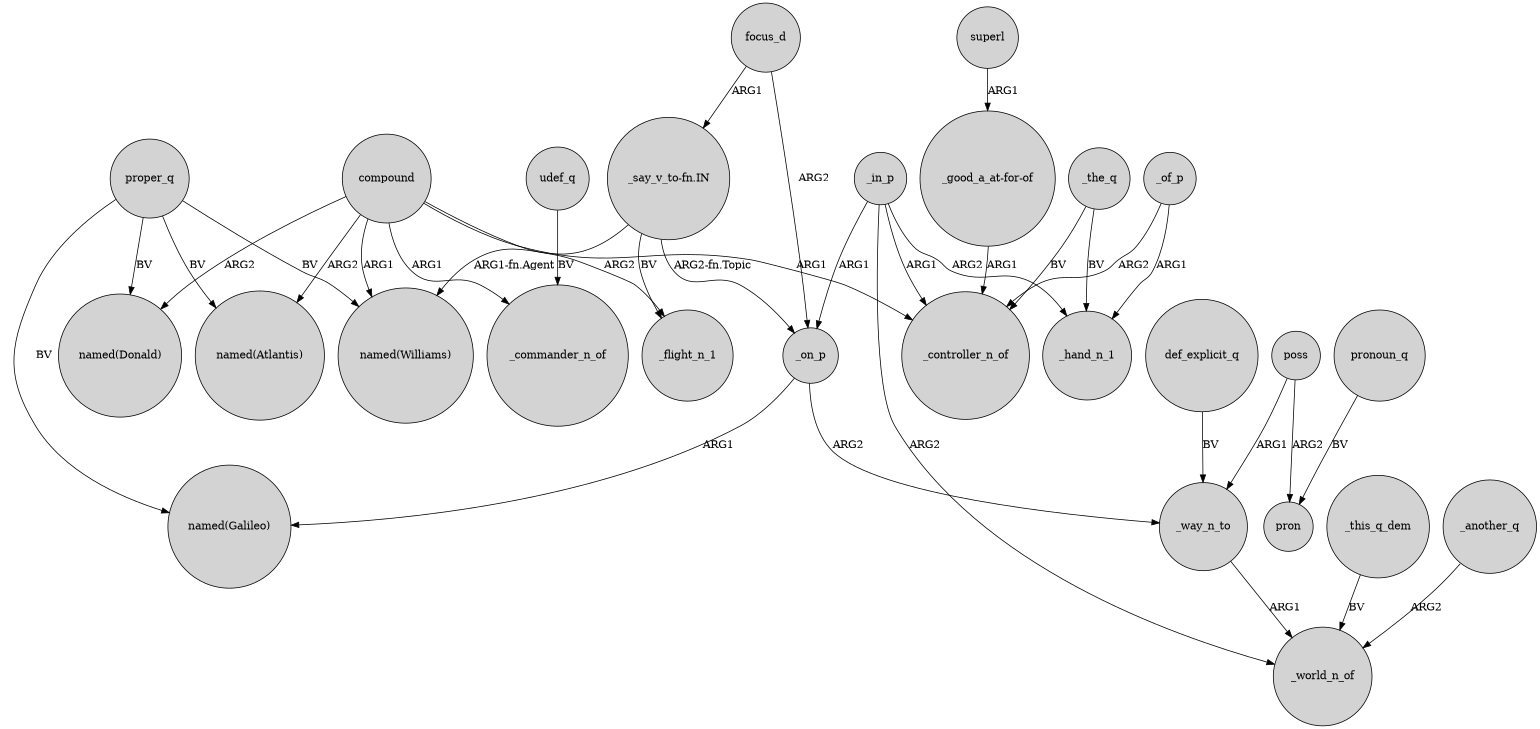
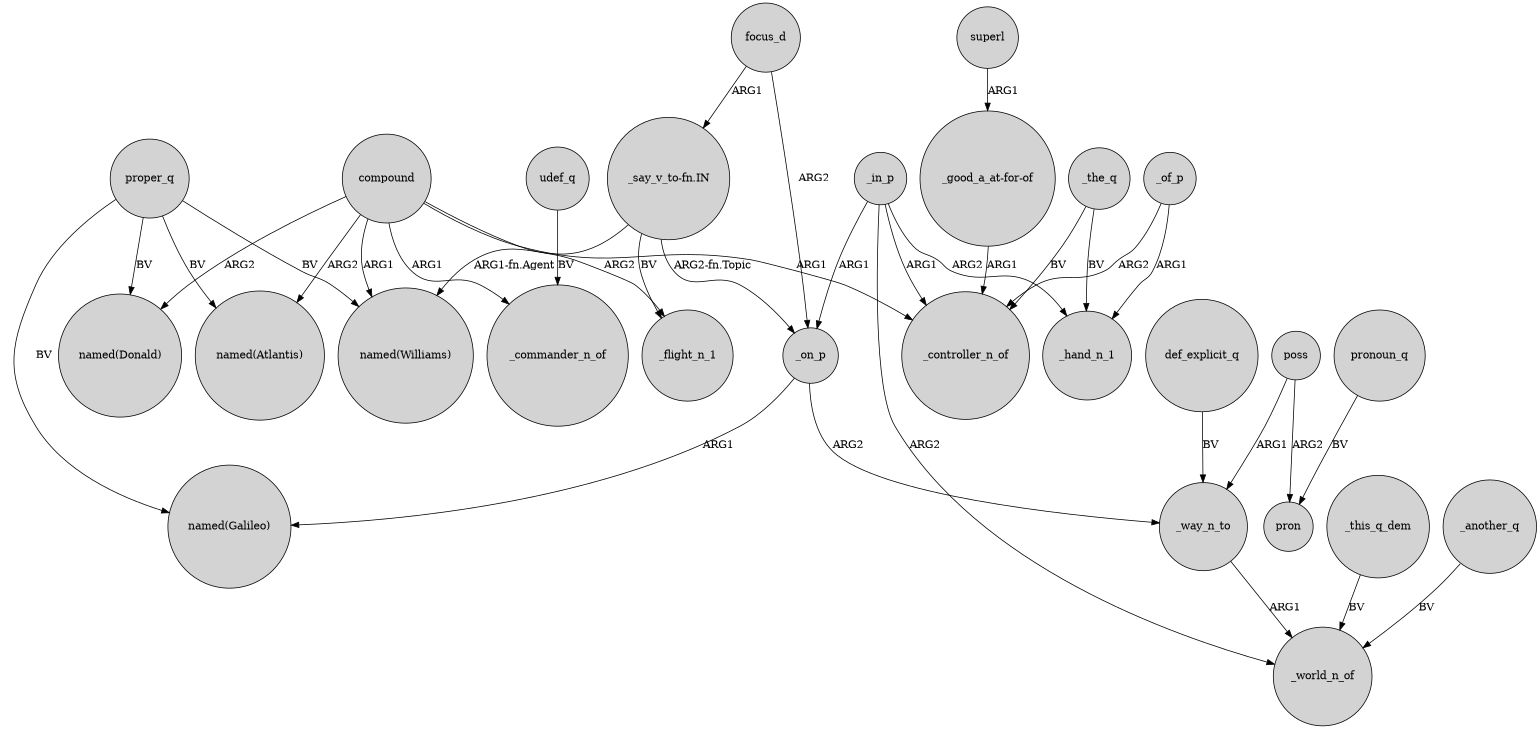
  digraph {
    node [shape=circle style=filled]
    "_good_a_at-for-of"
    _controller_n_of
    _in_p
    _world_n_of
    _on_p
    _hand_n_1
    _way_n_to
    "named(Galileo)"
    poss
    pron
    proper_q
    "named(Williams)"
    "named(Atlantis)"
    "named(Donald)"
    compound
    _flight_n_1
    _commander_n_of
    udef_q
    _of_p
    _the_q
    pronoun_q
    superl
    _this_q_dem
    "_say_v_to-fn.IN"
    _another_q
    focus_d
    def_explicit_q
    "_good_a_at-for-of" -> _controller_n_of [label=ARG1]
    _in_p -> _controller_n_of [label=ARG1]
    _in_p -> _world_n_of [label=ARG2]
    _in_p -> _on_p [label=ARG1]
    _in_p -> _hand_n_1 [label=ARG2]
    _on_p -> _way_n_to [label=ARG2]
    _on_p -> "named(Galileo)" [label=ARG1]
    _way_n_to -> _world_n_of [label=ARG1]
    poss -> _way_n_to [label=ARG1]
    poss -> pron [label=ARG2]
    proper_q -> "named(Galileo)" [label=BV]
    proper_q -> "named(Williams)" [label=BV]
    proper_q -> "named(Atlantis)" [label=BV]
    proper_q -> "named(Donald)" [label=BV]
    compound -> _controller_n_of [label=ARG1]
    compound -> "named(Williams)" [label=ARG1]
    compound -> "named(Atlantis)" [label=ARG2]
    compound -> "named(Donald)" [label=ARG2]
    compound -> _flight_n_1 [label=ARG2]
    compound -> _commander_n_of [label=ARG1]
    udef_q -> _commander_n_of [label=BV]
    _of_p -> _controller_n_of [label=ARG2]
    _of_p -> _hand_n_1 [label=ARG1]
    _the_q -> _controller_n_of [label=BV]
    _the_q -> _hand_n_1 [label=BV]
    pronoun_q -> pron [label=BV]
    superl -> "_good_a_at-for-of" [label=ARG1]
    _this_q_dem -> _world_n_of [label=BV]
    "_say_v_to-fn.IN" -> _on_p [label="ARG2-fn.Topic"]
    "_say_v_to-fn.IN" -> "named(Williams)" [label="ARG1-fn.Agent"]
    "_say_v_to-fn.IN" -> _flight_n_1 [label=BV]
-   _another_q -> _world_n_of [label=ARG2]
+   _another_q -> _world_n_of [label=BV]
    focus_d -> _on_p [label=ARG2]
    focus_d -> "_say_v_to-fn.IN" [label=ARG1]
    def_explicit_q -> _way_n_to [label=BV]
  }
